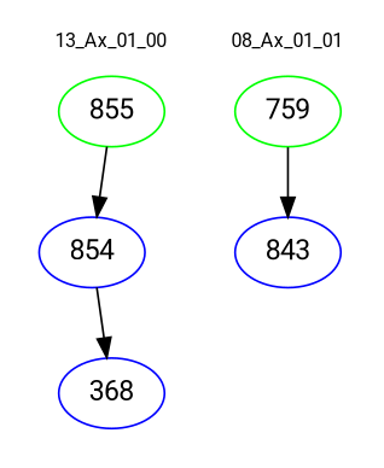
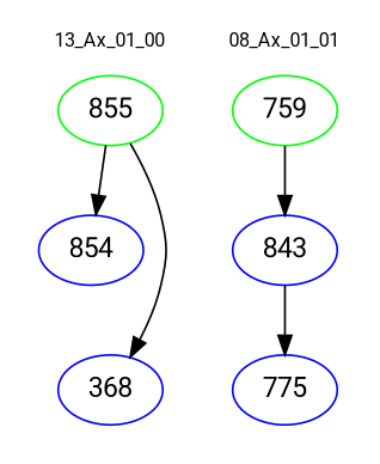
  digraph {
    fontname=Roboto
    node [color=blue fontname=Roboto]
    edge [color=black fontname=Roboto]
    n1 [color=green label=855]
    n2 [label=854]
    n3 [label=368]
    n4 [color=green label=759]
    n5 [label=843]
+   n6 [label=775]
    subgraph cluster_1 {
      color=white
      fontsize=10
      label="13_Ax_01_00"
      n1
      n2
      n3
    }
    subgraph cluster_2 {
      color=white
      fontsize=10
      label="08_Ax_01_01"
      n4
      n5
+     n6
    }
    n1 -> n2
-   n2 -> n3
+   n1 -> n3
    n4 -> n5
+   n5 -> n6
  }
